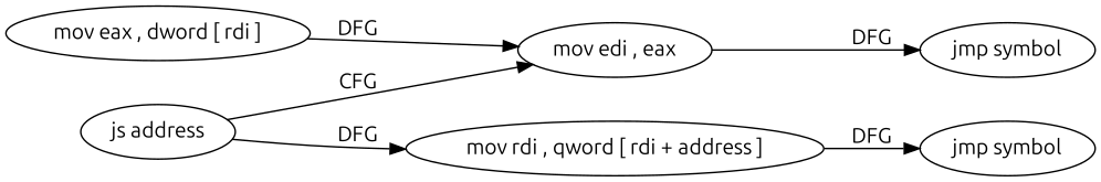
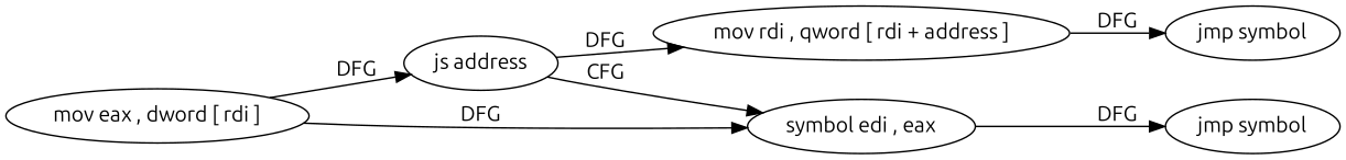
  digraph {
    fontname=Ubuntu
    rankdir=LR
    node [fontname=Ubuntu]
    edge [fontname=Ubuntu]
    n1 [label="mov eax , dword [ rdi ]"]
    n2 [label="js address"]
-   n3 [label="mov edi , eax"]
+   n3 [label="symbol edi , eax"]
    n4 [label="mov rdi , qword [ rdi + address ]"]
    n5 [label="jmp symbol"]
    n6 [label="jmp symbol"]
+   n1 -> n2 [label=DFG]
    n1 -> n3 [label=DFG]
    n2 -> n3 [label=CFG]
    n2 -> n4 [label=DFG]
    n3 -> n5 [label=DFG]
    n4 -> n6 [label=DFG]
  }
